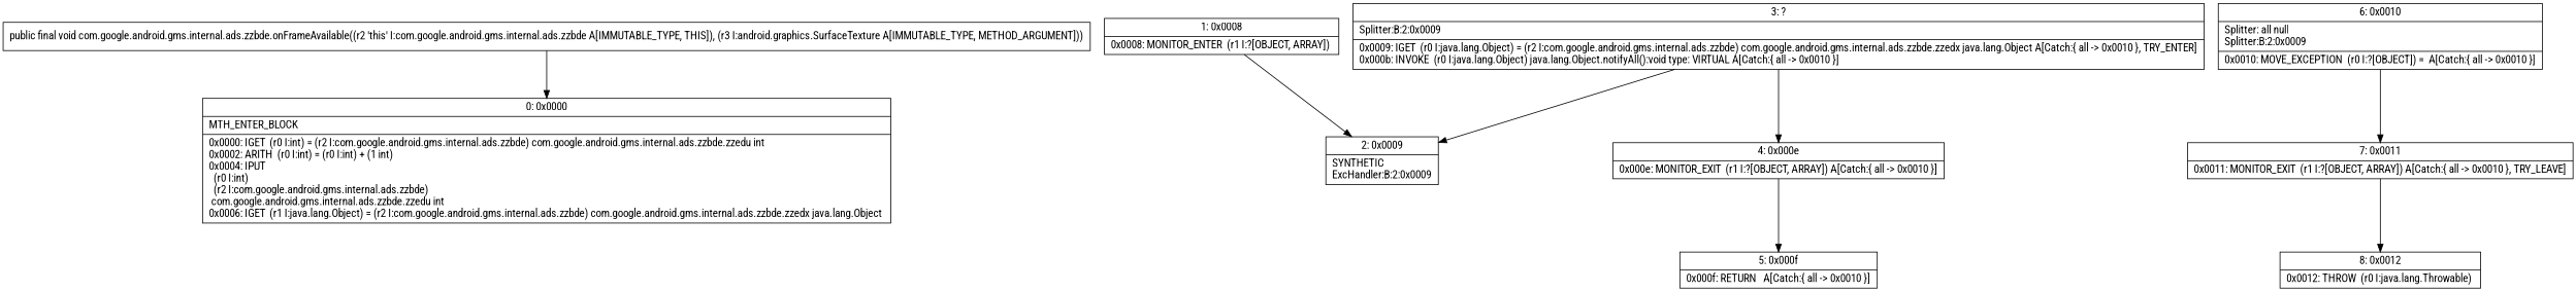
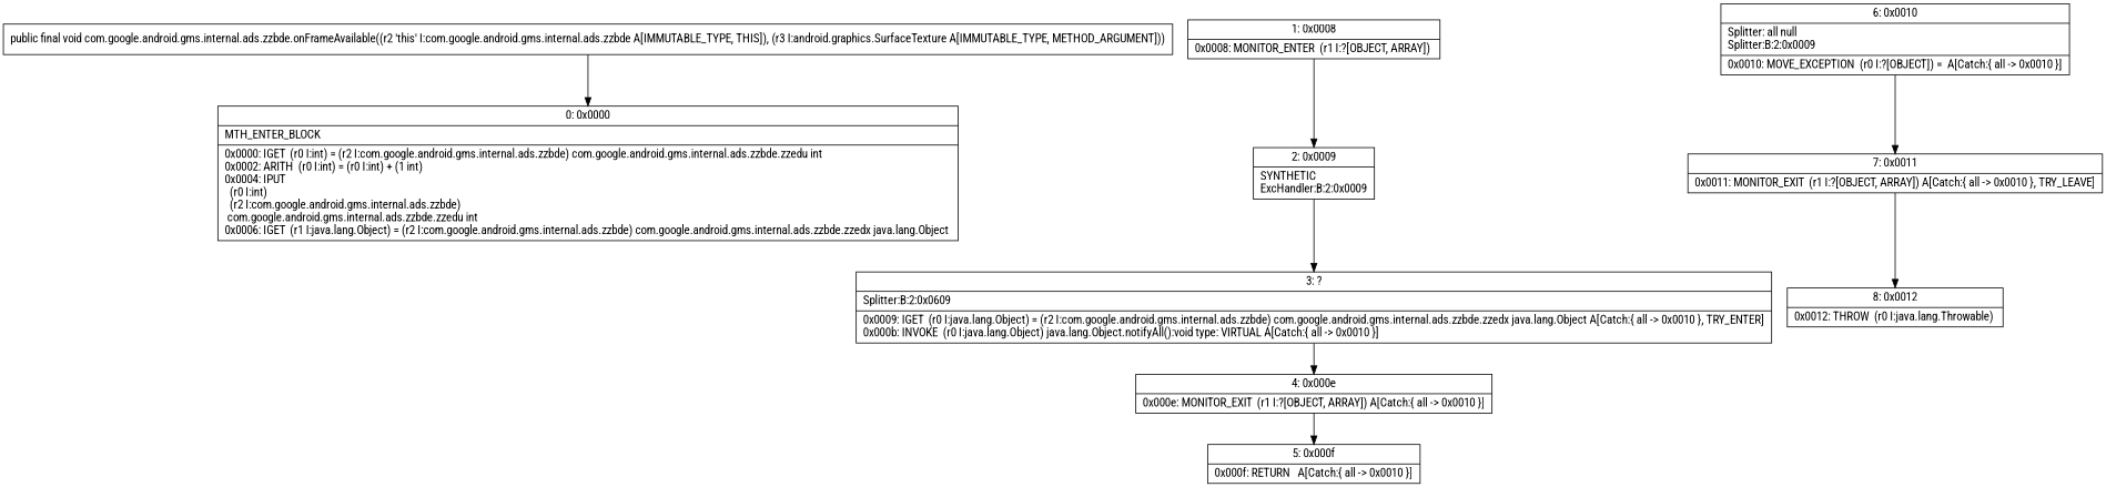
  digraph {
    fontname="Roboto Condensed"
    node [fontname="Roboto Condensed" shape=record]
    edge [fontname="Roboto Condensed"]
    n1 [label="{0\:\ 0x0000|MTH_ENTER_BLOCK\l|0x0000: IGET  (r0 I:int) = (r2 I:com.google.android.gms.internal.ads.zzbde) com.google.android.gms.internal.ads.zzbde.zzedu int \l0x0002: ARITH  (r0 I:int) = (r0 I:int) + (1 int) \l0x0004: IPUT  \l  (r0 I:int)\l  (r2 I:com.google.android.gms.internal.ads.zzbde)\l com.google.android.gms.internal.ads.zzbde.zzedu int \l0x0006: IGET  (r1 I:java.lang.Object) = (r2 I:com.google.android.gms.internal.ads.zzbde) com.google.android.gms.internal.ads.zzbde.zzedx java.lang.Object \l}"]
    n2 [label="{1\:\ 0x0008|0x0008: MONITOR_ENTER  (r1 I:?[OBJECT, ARRAY]) \l}"]
    n3 [label="{2\:\ 0x0009|SYNTHETIC\lExcHandler:B:2:0x0009\l}"]
-   n4 [label="{3\:\ ?|Splitter:B:2:0x0009\l|0x0009: IGET  (r0 I:java.lang.Object) = (r2 I:com.google.android.gms.internal.ads.zzbde) com.google.android.gms.internal.ads.zzbde.zzedx java.lang.Object A[Catch:\{ all \-\> 0x0010 \}, TRY_ENTER]\l0x000b: INVOKE  (r0 I:java.lang.Object) java.lang.Object.notifyAll():void type: VIRTUAL A[Catch:\{ all \-\> 0x0010 \}]\l}"]
+   n4 [label="{3\:\ ?|Splitter:B:2:0x0609\l|0x0009: IGET  (r0 I:java.lang.Object) = (r2 I:com.google.android.gms.internal.ads.zzbde) com.google.android.gms.internal.ads.zzbde.zzedx java.lang.Object A[Catch:\{ all \-\> 0x0010 \}, TRY_ENTER]\l0x000b: INVOKE  (r0 I:java.lang.Object) java.lang.Object.notifyAll():void type: VIRTUAL A[Catch:\{ all \-\> 0x0010 \}]\l}"]
    n5 [label="{4\:\ 0x000e|0x000e: MONITOR_EXIT  (r1 I:?[OBJECT, ARRAY]) A[Catch:\{ all \-\> 0x0010 \}]\l}"]
    n6 [label="{6\:\ 0x0010|Splitter: all null\lSplitter:B:2:0x0009\l|0x0010: MOVE_EXCEPTION  (r0 I:?[OBJECT]) =  A[Catch:\{ all \-\> 0x0010 \}]\l}"]
    n7 [label="{7\:\ 0x0011|0x0011: MONITOR_EXIT  (r1 I:?[OBJECT, ARRAY]) A[Catch:\{ all \-\> 0x0010 \}, TRY_LEAVE]\l}"]
    n8 [label="{5\:\ 0x000f|0x000f: RETURN   A[Catch:\{ all \-\> 0x0010 \}]\l}"]
    n9 [label="{8\:\ 0x0012|0x0012: THROW  (r0 I:java.lang.Throwable) \l}"]
    n10 [label="{public final void com.google.android.gms.internal.ads.zzbde.onFrameAvailable((r2 'this' I:com.google.android.gms.internal.ads.zzbde A[IMMUTABLE_TYPE, THIS]), (r3 I:android.graphics.SurfaceTexture A[IMMUTABLE_TYPE, METHOD_ARGUMENT])) }"]
    n2 -> n3
-   n4 -> n3
+   n3 -> n4
    n4 -> n5
    n5 -> n8
    n6 -> n7
    n7 -> n9
    n10 -> n1
  }
